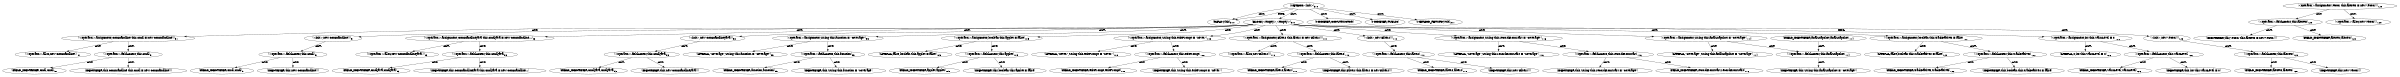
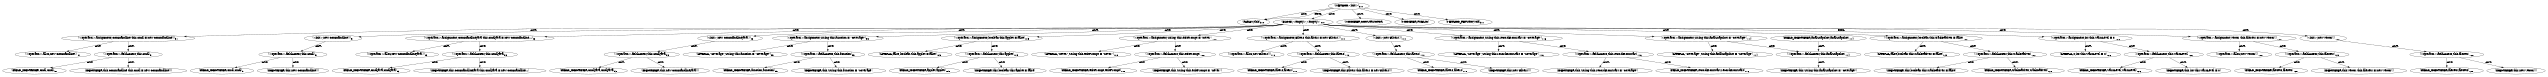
  digraph {
    n1 [label=<(METHOD,&lt;init&gt;)<SUB>310</SUB>>]
    n2 [label=<(PARAM,this)<SUB>310</SUB>>]
    n3 [label=<(BLOCK,&lt;empty&gt;,&lt;empty&gt;)<SUB>310</SUB>>]
    n4 [label=<(MODIFIER,CONSTRUCTOR)>]
    n5 [label=<(MODIFIER,PUBLIC)>]
    n6 [label=<(METHOD_RETURN,void)<SUB>311</SUB>>]
    n7 [label=<(&lt;operator&gt;.assignment,Commandline this.cmdl = new Commandline())<SUB>91</SUB>>]
    n8 [label=<(&lt;init&gt;,new Commandline())<SUB>91</SUB>>]
    n9 [label=<(&lt;operator&gt;.assignment,CommandlineJava this.cmdlJava = new Commandline...)<SUB>93</SUB>>]
    n10 [label=<(&lt;init&gt;,new CommandlineJava())<SUB>93</SUB>>]
    n11 [label=<(&lt;operator&gt;.assignment,String this.function = &quot;coverage&quot;)<SUB>95</SUB>>]
    n12 [label=<(&lt;operator&gt;.assignment,boolean this.applet = false)<SUB>105</SUB>>]
    n13 [label=<(&lt;operator&gt;.assignment,String this.exitPrompt = &quot;never&quot;)<SUB>108</SUB>>]
    n14 [label=<(&lt;operator&gt;.assignment,Filters this.filters = new Filters())<SUB>110</SUB>>]
    n15 [label=<(&lt;init&gt;,new Filters())<SUB>110</SUB>>]
    n16 [label=<(&lt;operator&gt;.assignment,String this.finalSnapshot = &quot;coverage&quot;)<SUB>114</SUB>>]
    n17 [label=<(&lt;operator&gt;.assignment,String this.recordFromStart = &quot;coverage&quot;)<SUB>116</SUB>>]
    n18 [label=<(&lt;operator&gt;.assignment,boolean this.trackNatives = false)<SUB>122</SUB>>]
    n19 [label=<(&lt;operator&gt;.assignment,int this.warnLevel = 0)<SUB>126</SUB>>]
    n20 [label=<(&lt;operator&gt;.assignment,Vector this.filesets = new Vector())<SUB>128</SUB>>]
    n21 [label=<(&lt;init&gt;,new Vector())<SUB>128</SUB>>]
    n22 [label=<(&lt;operator&gt;.fieldAccess,this.cmdl)<SUB>91</SUB>>]
    n23 [label=<(&lt;operator&gt;.alloc,new Commandline())<SUB>91</SUB>>]
    n24 [label=<(&lt;operator&gt;.fieldAccess,this.cmdl)<SUB>91</SUB>>]
    n25 [label=<(&lt;operator&gt;.fieldAccess,this.cmdlJava)<SUB>93</SUB>>]
    n26 [label=<(&lt;operator&gt;.alloc,new CommandlineJava())<SUB>93</SUB>>]
    n27 [label=<(&lt;operator&gt;.fieldAccess,this.cmdlJava)<SUB>93</SUB>>]
    n28 [label=<(&lt;operator&gt;.fieldAccess,this.function)<SUB>95</SUB>>]
    n29 [label=<(LITERAL,&quot;coverage&quot;,String this.function = &quot;coverage&quot;)<SUB>95</SUB>>]
    n30 [label=<(&lt;operator&gt;.fieldAccess,this.applet)<SUB>105</SUB>>]
    n31 [label=<(LITERAL,false,boolean this.applet = false)<SUB>105</SUB>>]
    n32 [label=<(&lt;operator&gt;.fieldAccess,this.exitPrompt)<SUB>108</SUB>>]
    n33 [label=<(LITERAL,&quot;never&quot;,String this.exitPrompt = &quot;never&quot;)<SUB>108</SUB>>]
    n34 [label=<(&lt;operator&gt;.fieldAccess,this.filters)<SUB>110</SUB>>]
    n35 [label=<(&lt;operator&gt;.alloc,new Filters())<SUB>110</SUB>>]
    n36 [label=<(&lt;operator&gt;.fieldAccess,this.filters)<SUB>110</SUB>>]
    n37 [label=<(&lt;operator&gt;.fieldAccess,this.finalSnapshot)<SUB>114</SUB>>]
    n38 [label=<(LITERAL,&quot;coverage&quot;,String this.finalSnapshot = &quot;coverage&quot;)<SUB>114</SUB>>]
    n39 [label=<(&lt;operator&gt;.fieldAccess,this.recordFromStart)<SUB>116</SUB>>]
    n40 [label=<(LITERAL,&quot;coverage&quot;,String this.recordFromStart = &quot;coverage&quot;)<SUB>116</SUB>>]
    n41 [label=<(&lt;operator&gt;.fieldAccess,this.trackNatives)<SUB>122</SUB>>]
    n42 [label=<(LITERAL,false,boolean this.trackNatives = false)<SUB>122</SUB>>]
    n43 [label=<(&lt;operator&gt;.fieldAccess,this.warnLevel)<SUB>126</SUB>>]
    n44 [label=<(LITERAL,0,int this.warnLevel = 0)<SUB>126</SUB>>]
    n45 [label=<(&lt;operator&gt;.fieldAccess,this.filesets)<SUB>128</SUB>>]
    n46 [label=<(&lt;operator&gt;.alloc,new Vector())<SUB>128</SUB>>]
    n47 [label=<(&lt;operator&gt;.fieldAccess,this.filesets)<SUB>128</SUB>>]
    n48 [label=<(IDENTIFIER,this,Commandline this.cmdl = new Commandline())>]
    n49 [label=<(FIELD_IDENTIFIER,cmdl,cmdl)<SUB>91</SUB>>]
    n50 [label=<(IDENTIFIER,this,new Commandline())>]
    n51 [label=<(FIELD_IDENTIFIER,cmdl,cmdl)<SUB>91</SUB>>]
    n52 [label=<(IDENTIFIER,this,CommandlineJava this.cmdlJava = new Commandline...)>]
    n53 [label=<(FIELD_IDENTIFIER,cmdlJava,cmdlJava)<SUB>93</SUB>>]
    n54 [label=<(IDENTIFIER,this,new CommandlineJava())>]
    n55 [label=<(FIELD_IDENTIFIER,cmdlJava,cmdlJava)<SUB>93</SUB>>]
    n56 [label=<(IDENTIFIER,this,String this.function = &quot;coverage&quot;)>]
    n57 [label=<(FIELD_IDENTIFIER,function,function)<SUB>95</SUB>>]
    n58 [label=<(IDENTIFIER,this,boolean this.applet = false)>]
    n59 [label=<(FIELD_IDENTIFIER,applet,applet)<SUB>105</SUB>>]
    n60 [label=<(IDENTIFIER,this,String this.exitPrompt = &quot;never&quot;)>]
    n61 [label=<(FIELD_IDENTIFIER,exitPrompt,exitPrompt)<SUB>108</SUB>>]
    n62 [label=<(IDENTIFIER,this,Filters this.filters = new Filters())>]
    n63 [label=<(FIELD_IDENTIFIER,filters,filters)<SUB>110</SUB>>]
    n64 [label=<(IDENTIFIER,this,new Filters())>]
    n65 [label=<(FIELD_IDENTIFIER,filters,filters)<SUB>110</SUB>>]
    n66 [label=<(IDENTIFIER,this,String this.finalSnapshot = &quot;coverage&quot;)>]
    n67 [label=<(FIELD_IDENTIFIER,finalSnapshot,finalSnapshot)<SUB>114</SUB>>]
    n68 [label=<(IDENTIFIER,this,String this.recordFromStart = &quot;coverage&quot;)>]
    n69 [label=<(FIELD_IDENTIFIER,recordFromStart,recordFromStart)<SUB>116</SUB>>]
    n70 [label=<(IDENTIFIER,this,boolean this.trackNatives = false)>]
    n71 [label=<(FIELD_IDENTIFIER,trackNatives,trackNatives)<SUB>122</SUB>>]
    n72 [label=<(IDENTIFIER,this,int this.warnLevel = 0)>]
    n73 [label=<(FIELD_IDENTIFIER,warnLevel,warnLevel)<SUB>126</SUB>>]
    n74 [label=<(IDENTIFIER,this,Vector this.filesets = new Vector())>]
    n75 [label=<(FIELD_IDENTIFIER,filesets,filesets)<SUB>128</SUB>>]
    n76 [label=<(IDENTIFIER,this,new Vector())>]
    n77 [label=<(FIELD_IDENTIFIER,filesets,filesets)<SUB>128</SUB>>]
    n1 -> n2 [label="AST: "]
    n1 -> n2 [label="DDG: "]
    n1 -> n3 [label="AST: "]
    n1 -> n4 [label="AST: "]
    n1 -> n5 [label="AST: "]
    n1 -> n6 [label="AST: "]
    n3 -> n7 [label="AST: "]
    n3 -> n8 [label="AST: "]
    n3 -> n9 [label="AST: "]
    n3 -> n10 [label="AST: "]
    n3 -> n11 [label="AST: "]
    n3 -> n12 [label="AST: "]
    n3 -> n13 [label="AST: "]
    n3 -> n14 [label="AST: "]
    n3 -> n15 [label="AST: "]
    n3 -> n16 [label="AST: "]
    n3 -> n17 [label="AST: "]
    n3 -> n18 [label="AST: "]
    n3 -> n19 [label="DDG: "]
+   n3 -> n20 [label="AST: "]
    n3 -> n21 [label="AST: "]
    n7 -> n22 [label="AST: "]
    n7 -> n23 [label="AST: "]
    n8 -> n24 [label="AST: "]
    n9 -> n25 [label="AST: "]
    n9 -> n26 [label="AST: "]
    n10 -> n27 [label="AST: "]
    n11 -> n28 [label="AST: "]
    n11 -> n29 [label="AST: "]
    n12 -> n30 [label="AST: "]
    n12 -> n31 [label="AST: "]
    n13 -> n32 [label="AST: "]
    n13 -> n33 [label="AST: "]
    n14 -> n34 [label="AST: "]
    n14 -> n35 [label="AST: "]
    n15 -> n36 [label="AST: "]
    n16 -> n37 [label="AST: "]
    n16 -> n38 [label="AST: "]
    n17 -> n39 [label="AST: "]
    n17 -> n40 [label="AST: "]
    n18 -> n41 [label="AST: "]
    n18 -> n42 [label="AST: "]
    n19 -> n43 [label="AST: "]
    n19 -> n44 [label="AST: "]
    n20 -> n45 [label="AST: "]
    n20 -> n46 [label="AST: "]
    n21 -> n47 [label="AST: "]
    n22 -> n48 [label="AST: "]
    n22 -> n49 [label="AST: "]
    n24 -> n50 [label="AST: "]
    n24 -> n51 [label="AST: "]
    n25 -> n52 [label="AST: "]
    n25 -> n53 [label="AST: "]
    n27 -> n54 [label="AST: "]
    n27 -> n55 [label="AST: "]
    n28 -> n56 [label="AST: "]
    n28 -> n57 [label="AST: "]
    n30 -> n58 [label="AST: "]
    n30 -> n59 [label="AST: "]
    n32 -> n60 [label="AST: "]
    n32 -> n61 [label="AST: "]
    n34 -> n62 [label="AST: "]
    n34 -> n63 [label="AST: "]
    n36 -> n64 [label="AST: "]
    n36 -> n65 [label="AST: "]
    n37 -> n66 [label="AST: "]
    n39 -> n68 [label="AST: "]
    n39 -> n69 [label="AST: "]
    n41 -> n70 [label="AST: "]
    n41 -> n71 [label="AST: "]
    n43 -> n72 [label="AST: "]
    n43 -> n73 [label="AST: "]
    n45 -> n74 [label="AST: "]
    n45 -> n75 [label="AST: "]
    n47 -> n76 [label="AST: "]
    n47 -> n77 [label="AST: "]
    n67 -> n37 [label="AST: "]
  }
